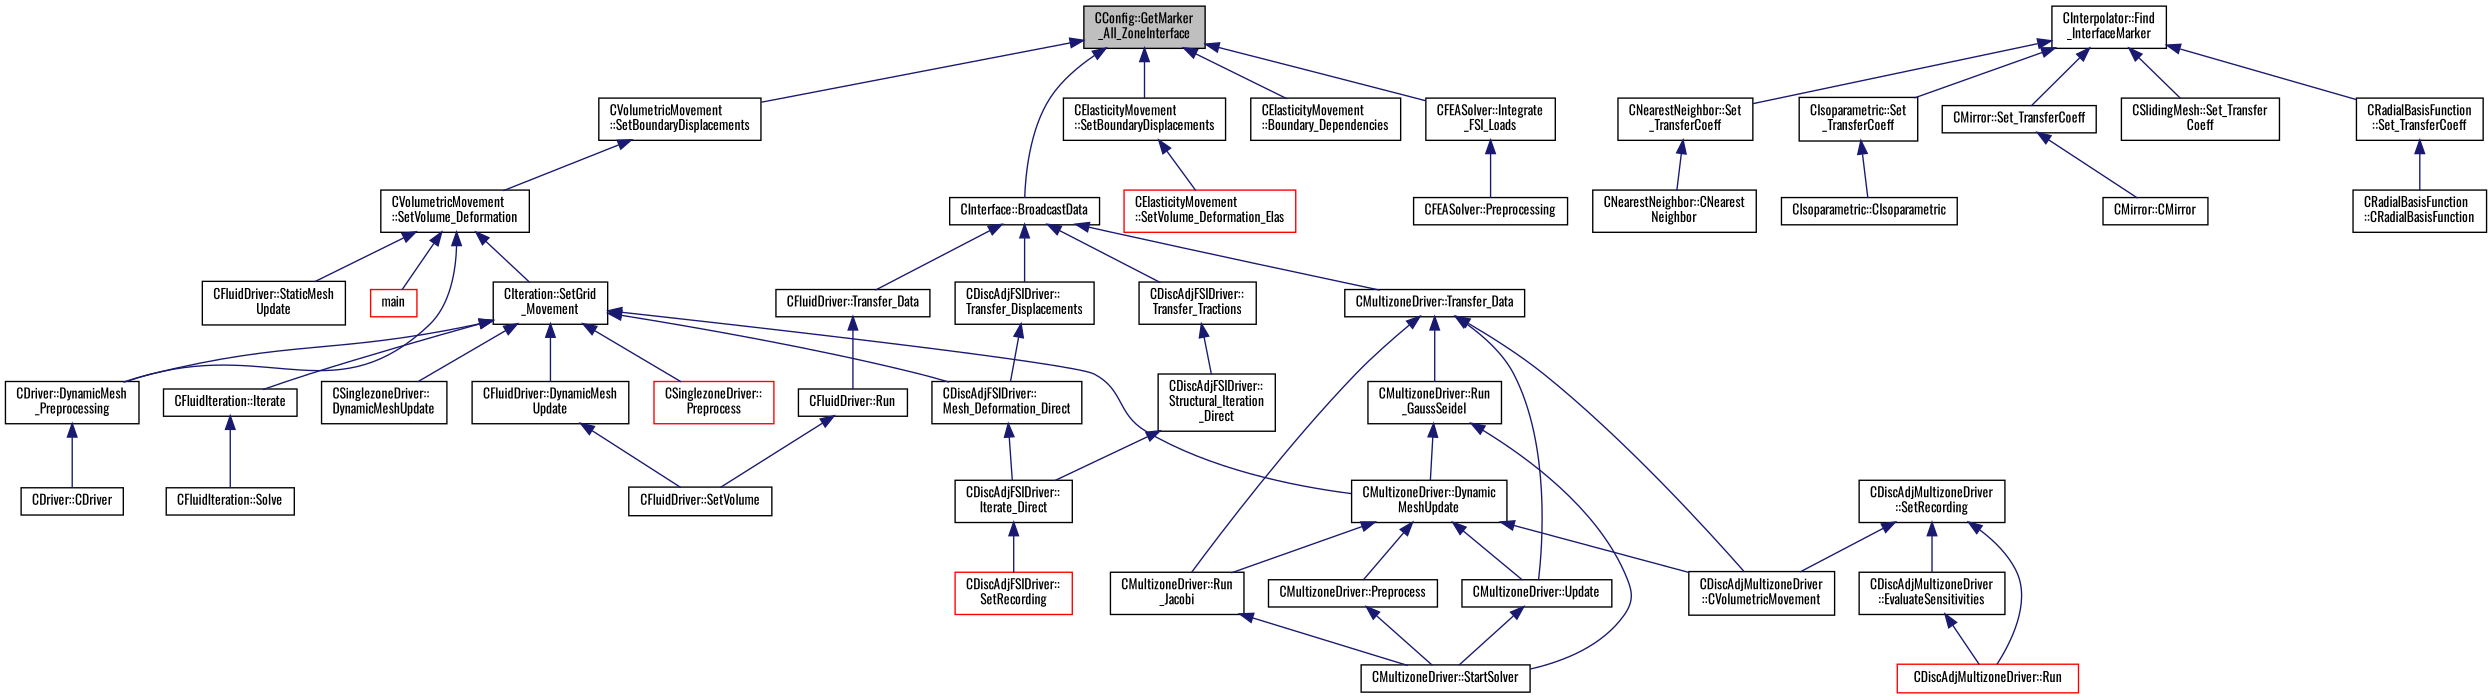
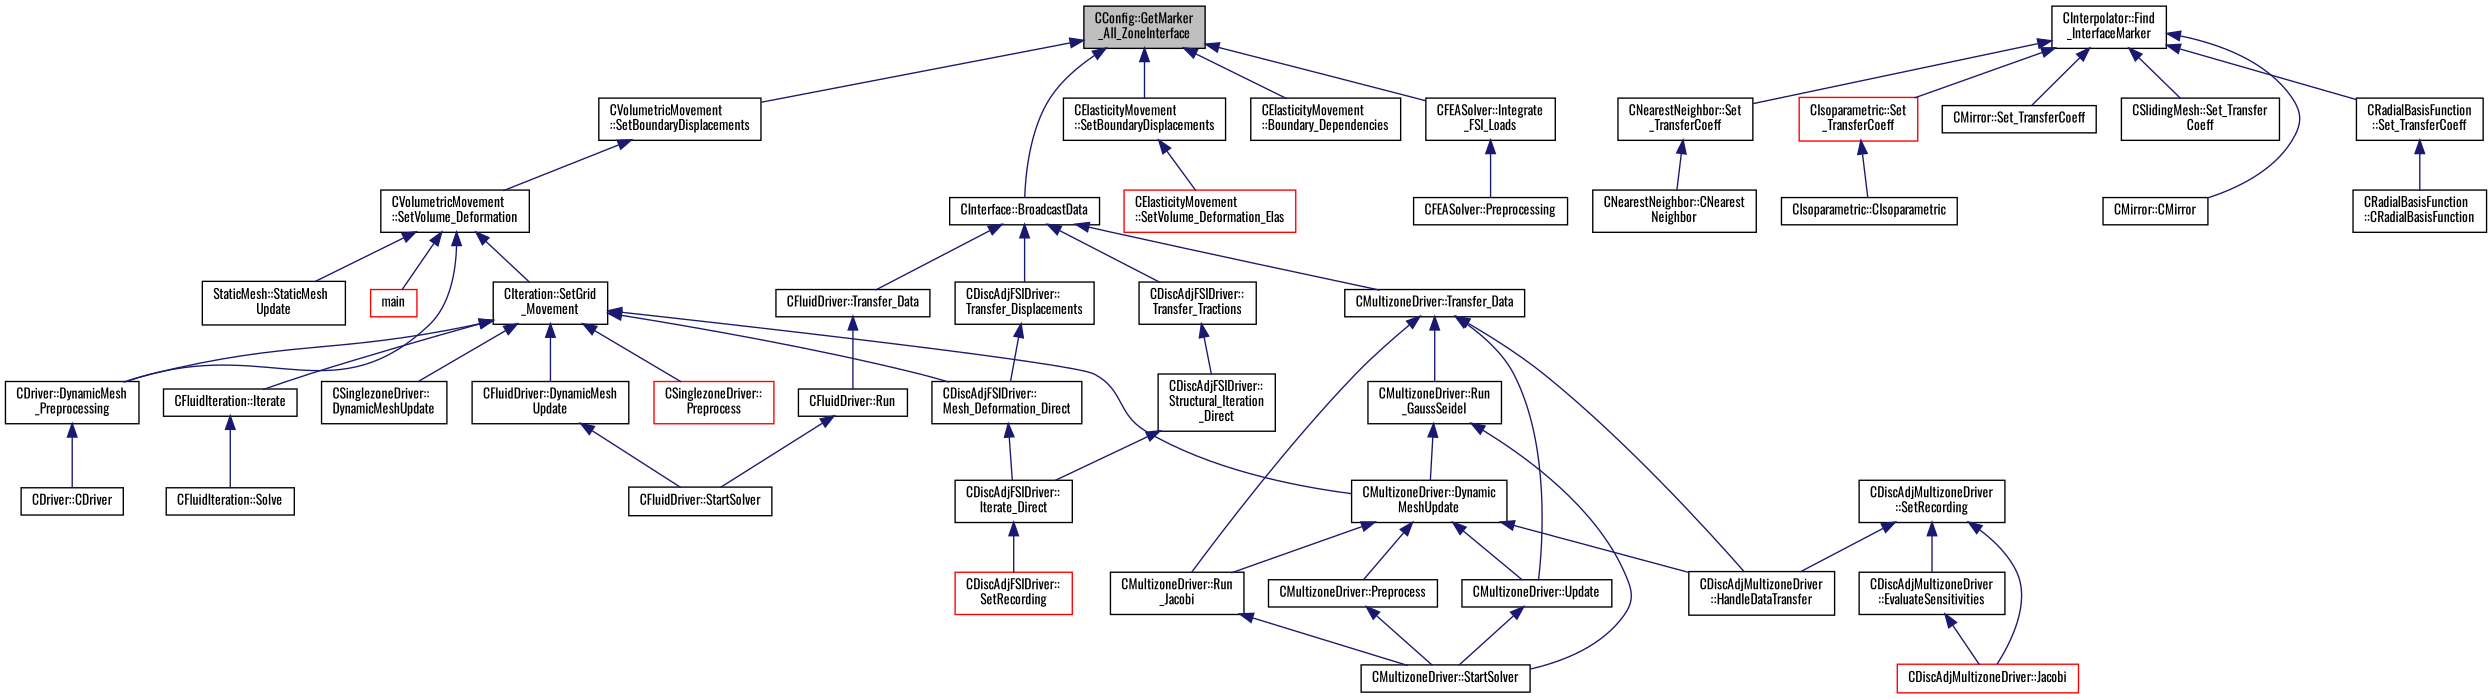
  digraph {
    fontname=Oswald
    rankdir=TB
    node [color=black fillcolor=white fontname=Oswald fontsize=10 shape=record style=filled]
    edge [color=midnightblue dir=back fontname=Oswald fontsize=10 labelfontname=Helvetica labelfontsize=10 style=solid]
    n1 [fillcolor=grey75 fontcolor=black height=0.2 label="CConfig::GetMarker\l_All_ZoneInterface" width=0.4]
    n2 [height=0.2 label="CVolumetricMovement\l::SetBoundaryDisplacements" width=0.4]
    n3 [height=0.2 label="CElasticityMovement\l::SetBoundaryDisplacements" width=0.4]
    n4 [height=0.2 label="CElasticityMovement\l::Boundary_Dependencies" width=0.4]
    n5 [height=0.2 label="CInterface::BroadcastData" width=0.4]
    n6 [height=0.2 label="CFEASolver::Integrate\l_FSI_Loads" width=0.4]
    n7 [height=0.2 label="CVolumetricMovement\l::SetVolume_Deformation" width=0.4]
    n8 [color=red height=0.2 label="CElasticityMovement\l::SetVolume_Deformation_Elas" width=0.4]
    n9 [height=0.2 label="CInterpolator::Find\l_InterfaceMarker" width=0.4]
    n10 [height=0.2 label="CNearestNeighbor::Set\l_TransferCoeff" width=0.4]
-   n11 [height=0.2 label="CIsoparametric::Set\l_TransferCoeff" width=0.4]
+   n11 [color=red height=0.2 label="CIsoparametric::Set\l_TransferCoeff" width=0.4]
    n12 [height=0.2 label="CMirror::Set_TransferCoeff" width=0.4]
    n13 [height=0.2 label="CSlidingMesh::Set_Transfer\lCoeff" width=0.4]
    n14 [height=0.2 label="CRadialBasisFunction\l::Set_TransferCoeff" width=0.4]
    n15 [height=0.2 label="CFluidDriver::Transfer_Data" width=0.4]
    n16 [height=0.2 label="CDiscAdjFSIDriver::\lTransfer_Displacements" width=0.4]
    n17 [height=0.2 label="CDiscAdjFSIDriver::\lTransfer_Tractions" width=0.4]
    n18 [height=0.2 label="CMultizoneDriver::Transfer_Data" width=0.4]
    n19 [height=0.2 label="CFEASolver::Preprocessing" width=0.4]
    n20 [height=0.2 label="CDriver::DynamicMesh\l_Preprocessing" width=0.4]
    n21 [height=0.2 label="CIteration::SetGrid\l_Movement" width=0.4]
-   n22 [height=0.2 label="CFluidDriver::StaticMesh\lUpdate" width=0.4]
+   n22 [height=0.2 label="StaticMesh::StaticMesh\lUpdate" width=0.4]
    n23 [color=red height=0.2 label=main width=0.4]
    n24 [height=0.2 label="CDriver::CDriver" width=0.4]
    n25 [height=0.2 label="CFluidDriver::DynamicMesh\lUpdate" width=0.4]
    n26 [height=0.2 label="CDiscAdjFSIDriver::\lMesh_Deformation_Direct" width=0.4]
    n27 [height=0.2 label="CMultizoneDriver::Dynamic\lMeshUpdate" width=0.4]
    n28 [height=0.2 label="CSinglezoneDriver::\lDynamicMeshUpdate" width=0.4]
    n29 [height=0.2 label="CFluidIteration::Iterate" width=0.4]
    n30 [color=red height=0.2 label="CSinglezoneDriver::\lPreprocess" width=0.4]
-   n31 [height=0.2 label="CFluidDriver::SetVolume" width=0.4]
+   n31 [height=0.2 label="CFluidDriver::StartSolver" width=0.4]
    n32 [height=0.2 label="CDiscAdjFSIDriver::\lIterate_Direct" width=0.4]
-   n33 [height=0.2 label="CDiscAdjMultizoneDriver\l::CVolumetricMovement" width=0.4]
+   n33 [height=0.2 label="CDiscAdjMultizoneDriver\l::HandleDataTransfer" width=0.4]
    n34 [height=0.2 label="CMultizoneDriver::Preprocess" width=0.4]
    n35 [height=0.2 label="CMultizoneDriver::Run\l_Jacobi" width=0.4]
    n36 [height=0.2 label="CMultizoneDriver::Update" width=0.4]
    n37 [height=0.2 label="CFluidIteration::Solve" width=0.4]
    n38 [color=red height=0.2 label="CDiscAdjFSIDriver::\lSetRecording" width=0.4]
    n39 [height=0.2 label="CMultizoneDriver::StartSolver" width=0.4]
    n40 [height=0.2 label="CMultizoneDriver::Run\l_GaussSeidel" width=0.4]
    n41 [height=0.2 label="CDiscAdjMultizoneDriver\l::SetRecording" width=0.4]
-   n42 [color=red height=0.2 label="CDiscAdjMultizoneDriver::Run" width=0.4]
+   n42 [color=red height=0.2 label="CDiscAdjMultizoneDriver::Jacobi" width=0.4]
    n43 [height=0.2 label="CDiscAdjMultizoneDriver\l::EvaluateSensitivities" width=0.4]
    n44 [height=0.2 label="CNearestNeighbor::CNearest\lNeighbor" width=0.4]
    n45 [height=0.2 label="CIsoparametric::CIsoparametric" width=0.4]
    n46 [height=0.2 label="CMirror::CMirror" width=0.4]
    n47 [height=0.2 label="CRadialBasisFunction\l::CRadialBasisFunction" width=0.4]
    n48 [height=0.2 label="CFluidDriver::Run" width=0.4]
    n49 [height=0.2 label="CDiscAdjFSIDriver::\lStructural_Iteration\l_Direct" width=0.4]
    n1 -> n2
    n1 -> n3
    n1 -> n4
    n1 -> n5
    n1 -> n6
    n2 -> n7
    n3 -> n8
    n5 -> n15
    n5 -> n16
    n5 -> n17
    n5 -> n18
    n6 -> n19
    n7 -> n20
    n7 -> n21
    n7 -> n22
    n7 -> n23
    n9 -> n10
    n9 -> n11
    n9 -> n12
    n9 -> n13
    n9 -> n14
    n10 -> n44
    n11 -> n45
-   n12 -> n46
+   n9 -> n46
    n14 -> n47
    n15 -> n48
    n16 -> n26
    n17 -> n49
    n18 -> n33
    n18 -> n35
    n18 -> n36
    n18 -> n40
    n20 -> n24
    n21 -> n20
    n21 -> n25
    n21 -> n26
    n21 -> n27
    n21 -> n28
    n21 -> n29
    n21 -> n30
    n25 -> n31
    n26 -> n32
    n27 -> n33
    n27 -> n34
    n27 -> n35
    n27 -> n36
    n29 -> n37
    n32 -> n38
    n34 -> n39
    n35 -> n39
    n36 -> n39
    n40 -> n27
    n40 -> n39
    n41 -> n33
    n41 -> n42
    n41 -> n43
    n43 -> n42
    n48 -> n31
    n49 -> n32
  }
